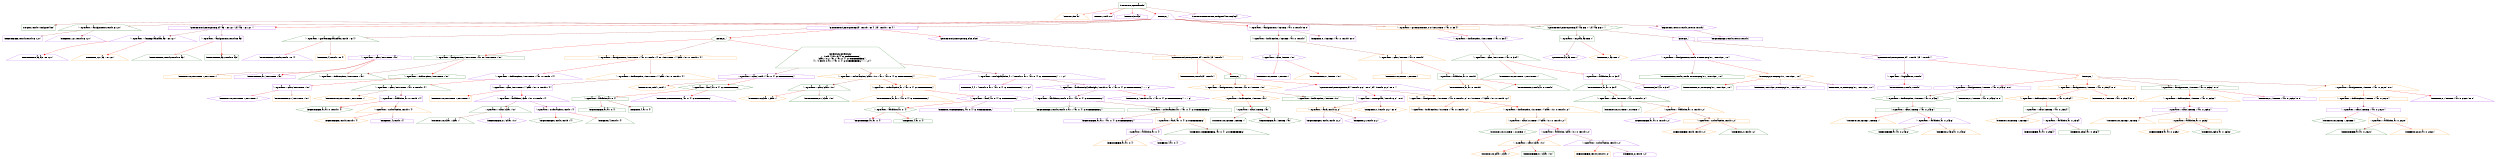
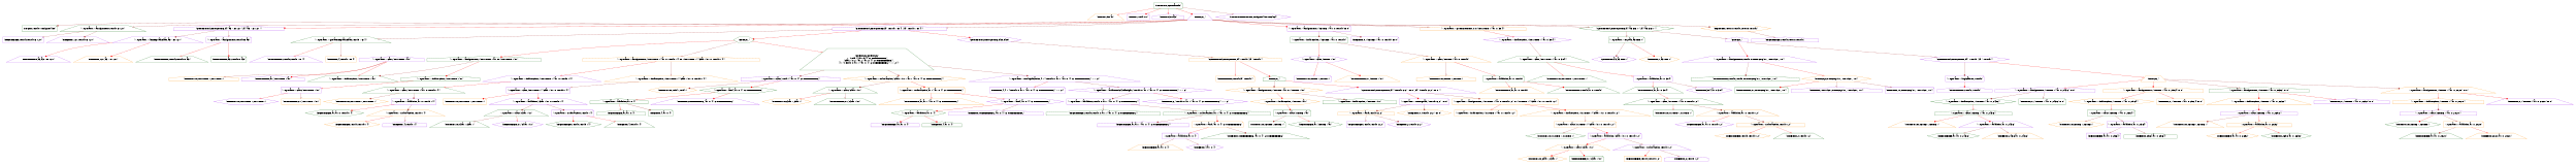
  digraph {
    node [color=purple shape=trapezium]
    edge [arrowhead=onormal color=red]
    n1 [color=darkgreen label="(METHOD,IGDstartelt)" shape=note]
    n2 [color=darkorange label="(PARAM,int a1)"]
    n3 [label="(PARAM,void *s1)" shape=note]
    n4 [label="(PARAM,int a3)" shape=house]
    n5 [label="(BLOCK,,)"]
    n6 [label="(METHOD_RETURN,unsigned int __cdecl)" shape=hexagon]
    n7 [color=darkgreen label="(LOCAL,result: unsigned int)" shape=note]
    n8 [color=darkgreen label="(<operator>.assignment,result = 127)"]
    n9 [label="(CONTROL_STRUCTURE,if ( a3 <= 127 ),if ( a3 <= 127 ))" shape=house]
    n10 [label="(CONTROL_STRUCTURE,if ( result >= 4 ),if ( result >= 4 ))" shape=house]
    n11 [label="(<operator>.assignment,*(_BYTE *)(a1 + result) = 0)" shape=note]
    n12 [color=darkorange label="(<operator>.preIncrement,++*(_DWORD *)(a1 + 384))" shape=house]
    n13 [color=darkgreen label="(CONTROL_STRUCTURE,if ( a3 == 7 ),if ( a3 == 7 ))" shape=hexagon]
-   n14 [label="(RETURN,return result;,return result;)" shape=hexagon]
+   n14 [color=darkorange label="(RETURN,return result;,return result;)" shape=hexagon]
    n15 [label="(IDENTIFIER,result,result = 127)" shape=note]
    n16 [label="(LITERAL,127,result = 127)"]
    n17 [label="(<operator>.lessEqualsThan,a3 <= 127)"]
    n18 [label="(<operator>.assignment,result = a3)" shape=note]
    n19 [color=darkgreen label="(<operator>.greaterEqualsThan,result >= 4)"]
    n20 [color=darkgreen label="(BLOCK,,)" shape=hexagon]
    n21 [label="(CONTROL_STRUCTURE,else,else)" shape=hexagon]
    n22 [color=darkgreen label="(<operator>.indirection,*(_BYTE *)(a1 + result))" shape=note]
    n23 [label="(LITERAL,0,*(_BYTE *)(a1 + result) = 0)" shape=note]
    n24 [label="(<operator>.indirection,*(_DWORD *)(a1 + 384))" shape=hexagon]
    n25 [color=darkgreen label="(<operator>.equals,a3 == 7)" shape=note]
    n26 [label="(BLOCK,,)" shape=house]
    n27 [label="(IDENTIFIER,result,return result;)" shape=house]
    n28 [label="(IDENTIFIER,a3,a3 <= 127)"]
    n29 [color=darkorange label="(LITERAL,127,a3 <= 127)"]
    n30 [color=darkgreen label="(IDENTIFIER,result,result = a3)"]
    n31 [color=darkgreen label="(IDENTIFIER,a3,result = a3)" shape=note]
    n32 [label="(IDENTIFIER,result,result >= 4)"]
    n33 [color=darkorange label="(LITERAL,4,result >= 4)" shape=note]
    n34 [color=darkgreen label="(<operator>.assignment,*(_DWORD *)a1 = *(_DWORD *)s1)" shape=house]
    n35 [color=darkorange label="(<operator>.assignment,*(_DWORD *)(a1 + result - 4) = *(_DWORD *)((char *)s1 + result - 4))" shape=house]
    n36 [color=darkgreen label="(qmemcpy,qmemcpy(\n      (void *)((a1 + 4) & 0xFFFFFFFC),\n      (char *)s1 - (a1 - ((a1 + 4) & 0xFFFFFFFC)),\n      4 * ((result + a1 - ((a1 + 4) & 0xFFFFFFFC)) >> 2)))"]
    n37 [color=darkorange label="(CONTROL_STRUCTURE,if ( result ),if ( result ))" shape=house]
    n38 [color=darkgreen label="(<operator>.indirection,*(_DWORD *)a1)"]
    n39 [color=darkgreen label="(<operator>.indirection,*(_DWORD *)s1)" shape=house]
    n40 [label="(<operator>.indirection,*(_DWORD *)(a1 + result - 4))"]
    n41 [color=darkorange label="(<operator>.indirection,*(_DWORD *)((char *)s1 + result - 4))"]
    n42 [label="(<operator>.cast,(void *)((a1 + 4) & 0xFFFFFFFC))" shape=house]
    n43 [color=darkorange label="(<operator>.subtraction,(char *)s1 - (a1 - ((a1 + 4) & 0xFFFFFFFC)))" shape=hexagon]
    n44 [label="(<operator>.multiplication,4 * ((result + a1 - ((a1 + 4) & 0xFFFFFFFC)) >> 2))"]
    n45 [label="(<operator>.cast,(_DWORD *)s1)" shape=note]
    n46 [label="(<operator>.cast,(_DWORD *)a1)" shape=house]
    n47 [color=darkorange label="(UNKNOWN,_DWORD *,_DWORD *)" shape=house]
    n48 [label="(IDENTIFIER,a1,(_DWORD *)a1)" shape=house]
    n49 [label="(UNKNOWN,_DWORD *,_DWORD *)" shape=hexagon]
    n50 [color=darkorange label="(IDENTIFIER,s1,(_DWORD *)s1)" shape=note]
    n51 [color=darkgreen label="(<operator>.cast,(_DWORD *)(a1 + result - 4))"]
    n52 [label="(<operator>.cast,(_DWORD *)((char *)s1 + result - 4))" shape=note]
    n53 [color=darkorange label="(UNKNOWN,_DWORD *,_DWORD *)" shape=hexagon]
    n54 [label="(<operator>.addition,a1 + result - 4)" shape=note]
    n55 [color=darkgreen label="(IDENTIFIER,a1,a1 + result - 4)" shape=hexagon]
    n56 [color=darkorange label="(<operator>.subtraction,result - 4)"]
    n57 [color=darkorange label="(IDENTIFIER,result,result - 4)" shape=hexagon]
    n58 [label="(LITERAL,4,result - 4)" shape=house]
    n59 [color=darkorange label="(UNKNOWN,_DWORD *,_DWORD *)" shape=note]
    n60 [label="(<operator>.addition,(char *)s1 + result - 4)"]
    n61 [color=darkgreen label="(<operator>.cast,(char *)s1)"]
    n62 [label="(<operator>.subtraction,result - 4)" shape=note]
    n63 [color=darkgreen label="(UNKNOWN,char *,char *)"]
    n64 [label="(IDENTIFIER,s1,(char *)s1)" shape=hexagon]
    n65 [color=darkgreen label="(IDENTIFIER,result,result - 4)" shape=hexagon]
    n66 [color=darkgreen label="(LITERAL,4,result - 4)"]
    n67 [color=darkorange label="(UNKNOWN,void *,void *)" shape=hexagon]
    n68 [color=darkgreen label="(<operator>.and,(a1 + 4) & 0xFFFFFFFC)" shape=hexagon]
    n69 [color=darkgreen label="(<operator>.cast,(char *)s1)"]
    n70 [color=darkorange label="(<operator>.subtraction,a1 - ((a1 + 4) & 0xFFFFFFFC))" shape=note]
    n71 [label="(LITERAL,4,4 * ((result + a1 - ((a1 + 4) & 0xFFFFFFFC)) >> 2))" shape=note]
    n72 [label="(<operator>.arithmeticShiftRight,(result + a1 - ((a1 + 4) & 0xFFFFFFFC)) >> 2)" shape=hexagon]
    n73 [color=darkgreen label="(<operator>.addition,a1 + 4)" shape=house]
    n74 [label="(LITERAL,0xFFFFFFFC,(a1 + 4) & 0xFFFFFFFC)"]
    n75 [color=darkgreen label="(IDENTIFIER,a1,a1 + 4)" shape=house]
    n76 [color=darkgreen label="(LITERAL,4,a1 + 4)" shape=note]
    n77 [color=darkorange label="(UNKNOWN,char *,char *)" shape=hexagon]
    n78 [color=darkgreen label="(IDENTIFIER,s1,(char *)s1)"]
    n79 [color=darkorange label="(IDENTIFIER,a1,a1 - ((a1 + 4) & 0xFFFFFFFC))"]
    n80 [label="(<operator>.and,(a1 + 4) & 0xFFFFFFFC)" shape=hexagon]
    n81 [color=darkgreen label="(<operator>.addition,a1 + 4)" shape=hexagon]
    n82 [label="(LITERAL,0xFFFFFFFC,(a1 + 4) & 0xFFFFFFFC)" shape=house]
    n83 [label="(IDENTIFIER,a1,a1 + 4)" shape=house]
    n84 [color=darkgreen label="(LITERAL,4,a1 + 4)" shape=house]
    n85 [label="(<operator>.addition,result + a1 - ((a1 + 4) & 0xFFFFFFFC))" shape=note]
    n86 [label="(LITERAL,2,(result + a1 - ((a1 + 4) & 0xFFFFFFFC)) >> 2)" shape=hexagon]
    n87 [color=darkgreen label="(IDENTIFIER,result,result + a1 - ((a1 + 4) & 0xFFFFFFFC))" shape=house]
    n88 [color=darkgreen label="(<operator>.subtraction,a1 - ((a1 + 4) & 0xFFFFFFFC))" shape=house]
    n89 [label="(IDENTIFIER,a1,a1 - ((a1 + 4) & 0xFFFFFFFC))" shape=house]
    n90 [color=darkorange label="(<operator>.and,(a1 + 4) & 0xFFFFFFFC)" shape=note]
    n91 [label="(<operator>.addition,a1 + 4)" shape=note]
    n92 [color=darkgreen label="(LITERAL,0xFFFFFFFC,(a1 + 4) & 0xFFFFFFFC)"]
    n93 [color=darkorange label="(IDENTIFIER,a1,a1 + 4)"]
    n94 [label="(LITERAL,4,a1 + 4)" shape=hexagon]
    n95 [color=darkorange label="(IDENTIFIER,result,if ( result ))" shape=note]
    n96 [color=darkgreen label="(BLOCK,,)" shape=house]
    n97 [color=darkorange label="(<operator>.assignment,*(_BYTE *)a1 = *(_BYTE *)s1)" shape=hexagon]
    n98 [label="(CONTROL_STRUCTURE,if ( (result & 2) != 0 ),if ( (result & 2) != 0 ))"]
    n99 [color=darkorange label="(<operator>.indirection,*(_BYTE *)a1)" shape=hexagon]
    n100 [color=darkgreen label="(<operator>.indirection,*(_BYTE *)s1)" shape=house]
    n101 [label="(<operator>.notEquals,(result & 2) != 0)" shape=note]
    n102 [color=darkorange label="(<operator>.assignment,*(_WORD *)(a1 + result - 2) = *(_WORD *)((char *)s1 + result - 2))" shape=note]
    n103 [color=darkgreen label="(<operator>.cast,(_BYTE *)a1)" shape=note]
    n104 [color=darkgreen label="(UNKNOWN,_BYTE *,_BYTE *)" shape=note]
    n105 [color=darkgreen label="(IDENTIFIER,a1,(_BYTE *)a1)" shape=hexagon]
    n106 [label="(<operator>.cast,(_BYTE *)s1)" shape=hexagon]
    n107 [label="(UNKNOWN,_BYTE *,_BYTE *)" shape=note]
    n108 [color=darkorange label="(IDENTIFIER,s1,(_BYTE *)s1)"]
    n109 [color=darkorange label="(<operator>.and,result & 2)" shape=house]
    n110 [color=darkorange label="(LITERAL,0,(result & 2) != 0)" shape=hexagon]
    n111 [color=darkorange label="(<operator>.indirection,*(_WORD *)(a1 + result - 2))" shape=note]
    n112 [color=darkorange label="(<operator>.indirection,*(_WORD *)((char *)s1 + result - 2))"]
    n113 [label="(IDENTIFIER,result,result & 2)" shape=note]
    n114 [label="(LITERAL,2,result & 2)" shape=hexagon]
    n115 [color=darkorange label="(<operator>.cast,(_WORD *)((char *)s1 + result - 2))" shape=note]
    n116 [color=darkgreen label="(<operator>.cast,(_WORD *)(a1 + result - 2))"]
    n117 [color=darkgreen label="(UNKNOWN,_WORD *,_WORD *)" shape=note]
    n118 [color=darkorange label="(<operator>.addition,a1 + result - 2)"]
    n119 [label="(IDENTIFIER,a1,a1 + result - 2)" shape=hexagon]
    n120 [color=darkorange label="(<operator>.subtraction,result - 2)" shape=house]
    n121 [color=darkorange label="(IDENTIFIER,result,result - 2)" shape=hexagon]
    n122 [color=darkgreen label="(LITERAL,2,result - 2)"]
    n123 [color=darkgreen label="(UNKNOWN,_WORD *,_WORD *)" shape=hexagon]
    n124 [label="(<operator>.addition,(char *)s1 + result - 2)" shape=note]
    n125 [color=darkorange label="(<operator>.cast,(char *)s1)"]
    n126 [label="(<operator>.subtraction,result - 2)"]
    n127 [color=darkorange label="(UNKNOWN,char *,char *)" shape=hexagon]
    n128 [color=darkgreen label="(IDENTIFIER,s1,(char *)s1)" shape=note]
    n129 [color=darkorange label="(IDENTIFIER,result,result - 2)" shape=note]
    n130 [label="(LITERAL,2,result - 2)" shape=house]
    n131 [color=darkorange label="(<operator>.cast,(_BYTE *)(a1 + result))"]
    n132 [color=darkorange label="(UNKNOWN,_BYTE *,_BYTE *)" shape=house]
    n133 [color=darkgreen label="(<operator>.addition,a1 + result)" shape=note]
    n134 [color=darkorange label="(IDENTIFIER,a1,a1 + result)"]
    n135 [color=darkgreen label="(IDENTIFIER,result,a1 + result)"]
    n136 [color=darkgreen label="(<operator>.cast,(_DWORD *)(a1 + 384))"]
    n137 [color=darkgreen label="(UNKNOWN,_DWORD *,_DWORD *)"]
    n138 [label="(<operator>.addition,a1 + 384)" shape=note]
    n139 [color=darkgreen label="(IDENTIFIER,a1,a1 + 384)"]
    n140 [label="(LITERAL,384,a1 + 384)" shape=hexagon]
    n141 [label="(CONTROL,a3,a3 == 7)" shape=hexagon]
    n142 [color=darkorange label="(LITERAL,7,a3 == 7)" shape=hexagon]
    n143 [label="(<operator>.assignment,result = memcmp(s1, \"service\", 7u))"]
    n144 [label="(CONTROL_STRUCTURE,if ( !result ),if ( !result ))" shape=hexagon]
    n145 [color=darkgreen label="(IDENTIFIER,result,result = memcmp(s1, \"service\", 7u))" shape=house]
    n146 [color=darkorange label="(memcmp,memcmp(s1, \"service\", 7u))" shape=hexagon]
    n147 [label="(<operator>.logicalNot,!result)" shape=note]
    n148 [color=darkorange label="(BLOCK,,)"]
    n149 [color=darkgreen label="(IDENTIFIER,s1,memcmp(s1, \"service\", 7u))" shape=note]
    n150 [label="(LITERAL,\"service\",memcmp(s1, \"service\", 7u))" shape=house]
    n151 [label="(LITERAL,7u,memcmp(s1, \"service\", 7u))" shape=note]
    n152 [label="(IDENTIFIER,result,!result)" shape=house]
    n153 [label="(<operator>.assignment,*(_BYTE *)(a1 + 2436) = 0)" shape=house]
    n154 [color=darkorange label="(<operator>.assignment,*(_BYTE *)(a1 + 2564) = 0)" shape=house]
    n155 [color=darkgreen label="(<operator>.assignment,*(_BYTE *)(a1 + 2692) = 0)" shape=house]
    n156 [color=darkorange label="(<operator>.assignment,*(_BYTE *)(a1 + 2820) = 0)"]
    n157 [color=darkgreen label="(<operator>.indirection,*(_BYTE *)(a1 + 2436))" shape=hexagon]
    n158 [color=darkgreen label="(LITERAL,0,*(_BYTE *)(a1 + 2436) = 0)" shape=note]
    n159 [color=darkorange label="(<operator>.indirection,*(_BYTE *)(a1 + 2564))" shape=hexagon]
    n160 [color=darkorange label="(LITERAL,0,*(_BYTE *)(a1 + 2564) = 0)" shape=note]
    n161 [color=darkorange label="(<operator>.indirection,*(_BYTE *)(a1 + 2692))"]
    n162 [label="(LITERAL,0,*(_BYTE *)(a1 + 2692) = 0)" shape=house]
    n163 [color=darkorange label="(<operator>.indirection,*(_BYTE *)(a1 + 2820))" shape=house]
    n164 [label="(LITERAL,0,*(_BYTE *)(a1 + 2820) = 0)"]
    n165 [color=darkgreen label="(<operator>.cast,(_BYTE *)(a1 + 2436))" shape=house]
    n166 [color=darkorange label="(UNKNOWN,_BYTE *,_BYTE *)"]
    n167 [label="(<operator>.addition,a1 + 2436)"]
    n168 [color=darkgreen label="(IDENTIFIER,a1,a1 + 2436)" shape=hexagon]
    n169 [color=darkorange label="(LITERAL,2436,a1 + 2436)"]
    n170 [color=darkgreen label="(<operator>.cast,(_BYTE *)(a1 + 2564))" shape=note]
    n171 [color=darkorange label="(UNKNOWN,_BYTE *,_BYTE *)" shape=hexagon]
    n172 [label="(<operator>.addition,a1 + 2564)" shape=note]
    n173 [label="(IDENTIFIER,a1,a1 + 2564)" shape=note]
    n174 [color=darkgreen label="(LITERAL,2564,a1 + 2564)" shape=house]
    n175 [label="(<operator>.cast,(_BYTE *)(a1 + 2692))" shape=house]
    n176 [color=darkorange label="(UNKNOWN,_BYTE *,_BYTE *)"]
    n177 [color=darkorange label="(<operator>.addition,a1 + 2692)" shape=house]
    n178 [color=darkorange label="(IDENTIFIER,a1,a1 + 2692)" shape=hexagon]
    n179 [color=darkgreen label="(LITERAL,2692,a1 + 2692)" shape=hexagon]
    n180 [label="(<operator>.cast,(_BYTE *)(a1 + 2820))" shape=house]
    n181 [color=darkgreen label="(UNKNOWN,_BYTE *,_BYTE *)" shape=hexagon]
    n182 [color=darkorange label="(<operator>.addition,a1 + 2820)" shape=note]
    n183 [color=darkgreen label="(IDENTIFIER,a1,a1 + 2820)"]
    n184 [color=darkorange label="(LITERAL,2820,a1 + 2820)"]
    n1 -> n2
    n1 -> n3 [arrowhead=dot]
    n1 -> n4
    n1 -> n5 [arrowhead=dot]
    n1 -> n6 [color=brown]
    n5 -> n7 [arrowhead=dot color=brown]
    n5 -> n8 [color=brown]
    n5 -> n9 [arrowhead=dot]
    n5 -> n10 [color=brown]
    n5 -> n11 [arrowhead=dot]
    n5 -> n12 [color=brown]
    n5 -> n13 [color=brown]
    n5 -> n14 [arrowhead=dot color=brown]
    n8 -> n15 [color=brown]
    n8 -> n16 [arrowhead=dot color=brown]
    n9 -> n17 [arrowhead=dot color=brown]
    n9 -> n18 [color=brown]
    n10 -> n19 [color=brown]
    n10 -> n20 [arrowhead=dot]
    n10 -> n21 [arrowhead=dot]
    n11 -> n22 [arrowhead=dot color=brown]
    n11 -> n23 [arrowhead=dot color=brown]
    n12 -> n24
    n13 -> n25 [color=brown]
    n13 -> n26 [color=brown]
    n14 -> n27 [color=brown]
    n17 -> n28 [arrowhead=dot]
    n17 -> n29 [arrowhead=dot]
    n18 -> n30
    n18 -> n31 [arrowhead=dot]
    n19 -> n32
    n19 -> n33 [color=brown]
    n20 -> n34 [arrowhead=dot]
    n20 -> n35 [color=brown]
    n20 -> n36
    n21 -> n37 [color=brown]
    n22 -> n106
    n22 -> n131 [color=brown]
    n24 -> n136 [color=brown]
    n25 -> n141 [arrowhead=dot color=brown]
    n25 -> n142 [arrowhead=dot]
    n26 -> n143 [arrowhead=dot]
    n26 -> n144 [color=brown]
    n34 -> n38 [arrowhead=dot color=brown]
    n34 -> n39 [arrowhead=dot]
    n35 -> n40
    n35 -> n41 [color=brown]
    n36 -> n42 [arrowhead=dot color=brown]
    n36 -> n43 [arrowhead=dot color=brown]
    n36 -> n44 [arrowhead=dot color=brown]
    n37 -> n95
    n37 -> n96 [arrowhead=dot]
    n39 -> n45
    n40 -> n51
    n41 -> n52 [color=brown]
    n42 -> n67 [arrowhead=dot color=brown]
    n42 -> n68 [arrowhead=dot]
    n43 -> n69 [arrowhead=dot color=brown]
    n43 -> n70 [arrowhead=dot]
    n44 -> n71
    n44 -> n72 [color=brown]
    n45 -> n49
    n45 -> n50 [color=brown]
    n46 -> n38
    n46 -> n47 [color=brown]
    n46 -> n48 [arrowhead=dot]
    n51 -> n53 [arrowhead=dot color=brown]
    n51 -> n54 [arrowhead=dot color=brown]
    n52 -> n59 [arrowhead=dot]
    n52 -> n60 [arrowhead=dot]
    n54 -> n55 [arrowhead=dot]
    n54 -> n56 [arrowhead=dot color=brown]
    n56 -> n57
    n56 -> n58 [color=brown]
    n60 -> n61 [arrowhead=dot color=brown]
    n60 -> n62 [arrowhead=dot color=brown]
    n61 -> n63 [color=brown]
    n61 -> n64
    n62 -> n65 [arrowhead=dot]
    n62 -> n66
    n68 -> n73
    n68 -> n74 [arrowhead=dot]
    n69 -> n77
    n69 -> n78 [color=brown]
    n70 -> n79
    n70 -> n80
    n72 -> n85 [arrowhead=dot color=brown]
    n72 -> n86 [arrowhead=dot]
    n73 -> n75
    n73 -> n76 [arrowhead=dot color=brown]
    n80 -> n81 [arrowhead=dot]
    n80 -> n82 [color=brown]
    n81 -> n83 [arrowhead=dot]
    n81 -> n84 [arrowhead=dot]
    n85 -> n87 [color=brown]
    n85 -> n88 [color=brown]
    n88 -> n89 [arrowhead=dot color=brown]
    n88 -> n90 [arrowhead=dot]
    n90 -> n91
    n90 -> n92 [arrowhead=dot color=brown]
    n91 -> n93 [color=brown]
    n91 -> n94 [color=brown]
    n96 -> n97 [arrowhead=dot color=brown]
    n96 -> n98 [arrowhead=dot]
    n97 -> n99 [arrowhead=dot]
    n97 -> n100 [arrowhead=dot color=brown]
    n98 -> n101 [arrowhead=dot]
    n98 -> n102 [arrowhead=dot color=brown]
    n99 -> n103 [arrowhead=dot]
    n101 -> n109 [arrowhead=dot color=brown]
    n101 -> n110 [arrowhead=dot color=brown]
    n102 -> n111
    n102 -> n112 [arrowhead=dot]
    n103 -> n104 [arrowhead=dot color=brown]
    n103 -> n105
    n106 -> n107
    n106 -> n108 [arrowhead=dot]
    n109 -> n113 [color=brown]
    n109 -> n114 [arrowhead=dot color=brown]
    n112 -> n115 [color=brown]
    n115 -> n123 [color=brown]
    n115 -> n124 [arrowhead=dot]
    n116 -> n117
    n116 -> n118 [arrowhead=dot color=brown]
    n118 -> n119
    n118 -> n120 [arrowhead=dot color=brown]
    n120 -> n121
    n120 -> n122
    n124 -> n125 [arrowhead=dot]
    n124 -> n126 [color=brown]
    n125 -> n127 [arrowhead=dot]
    n125 -> n128 [arrowhead=dot]
    n126 -> n129 [arrowhead=dot]
    n126 -> n130 [color=brown]
    n131 -> n132 [color=brown]
    n131 -> n133
    n133 -> n134
    n133 -> n135 [arrowhead=dot]
    n136 -> n137
    n136 -> n138
    n138 -> n139
    n138 -> n140 [color=brown]
    n139 -> n116
    n143 -> n145 [arrowhead=dot color=brown]
    n143 -> n146
    n144 -> n147 [arrowhead=dot color=brown]
    n144 -> n148
    n146 -> n149 [arrowhead=dot]
    n146 -> n150 [color=brown]
    n146 -> n151 [color=brown]
    n147 -> n152 [arrowhead=dot]
    n148 -> n153
    n148 -> n154 [arrowhead=dot]
    n148 -> n155 [color=brown]
    n148 -> n156 [arrowhead=dot color=brown]
    n153 -> n157 [arrowhead=dot color=brown]
    n153 -> n158 [color=brown]
    n154 -> n159
    n154 -> n160
    n155 -> n161 [arrowhead=dot]
    n155 -> n162
    n156 -> n163
    n156 -> n164 [arrowhead=dot]
    n157 -> n165
    n159 -> n170
    n161 -> n175 [arrowhead=dot]
    n163 -> n180 [arrowhead=dot color=brown]
    n165 -> n166 [arrowhead=dot]
    n165 -> n167 [arrowhead=dot]
    n167 -> n168 [color=brown]
    n167 -> n169 [color=brown]
    n170 -> n171 [color=brown]
    n170 -> n172 [color=brown]
    n172 -> n173 [color=brown]
    n172 -> n174 [color=brown]
    n175 -> n176 [arrowhead=dot color=brown]
    n175 -> n177
    n177 -> n178
    n177 -> n179
    n180 -> n181 [arrowhead=dot]
    n180 -> n182 [color=brown]
    n182 -> n183 [arrowhead=dot color=brown]
    n182 -> n184
  }
